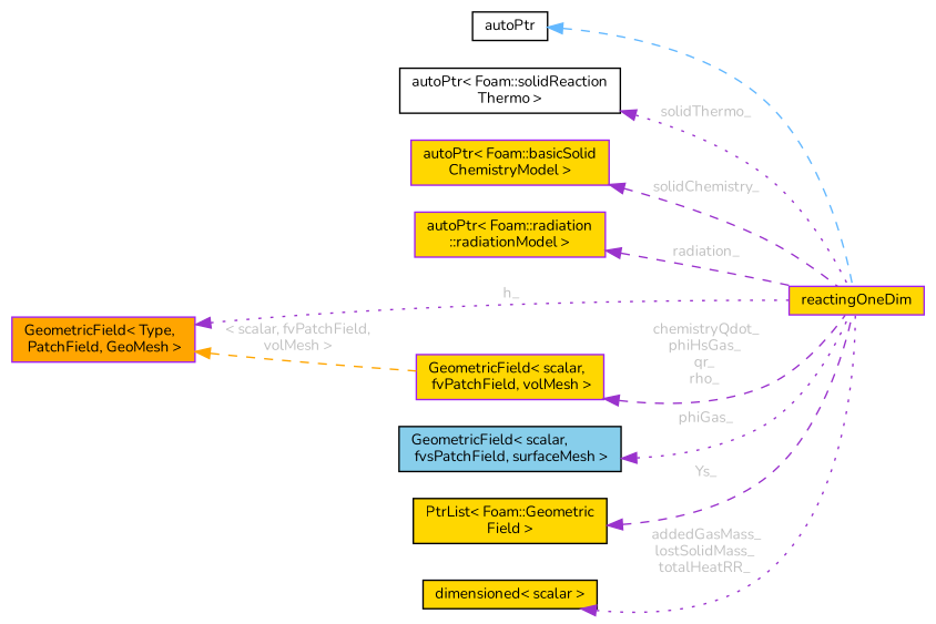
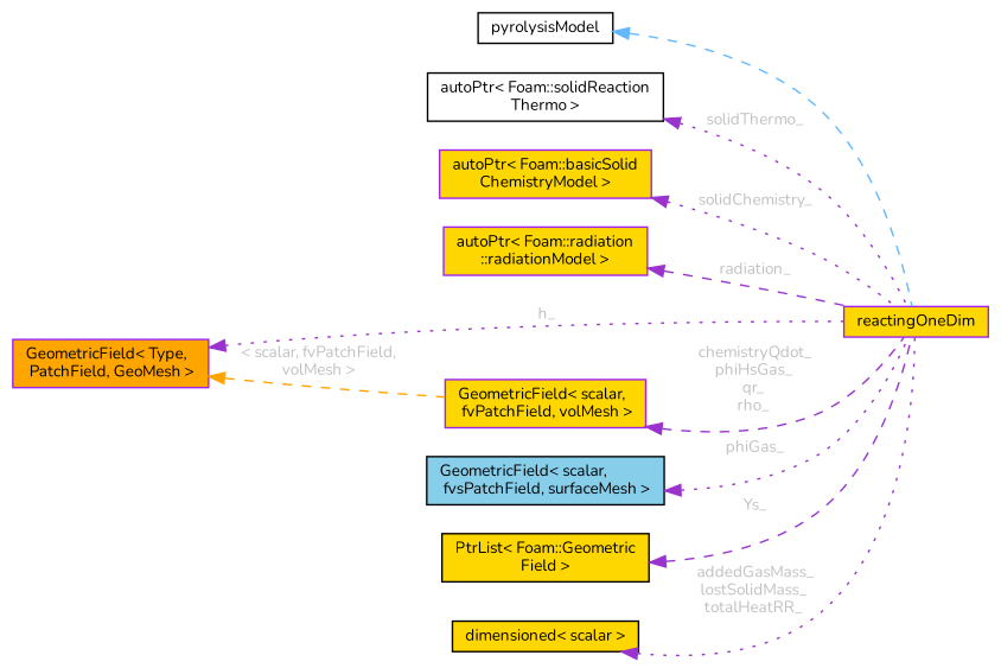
  digraph {
    fontname=Nunito
    rankdir=LR
    node [color=purple fillcolor=gold fontname=Nunito fontsize=10 shape=box style=filled]
    edge [color=darkorchid3 dir=back fontname=Nunito fontsize=10 labelfontname=Helvetica labelfontsize=10 style=dashed fontcolor=grey]
    n1 [fontcolor=black height=0.2 label=reactingOneDim width=0.4]
-   n2 [color=black fillcolor=white height=0.2 label=autoPtr width=0.4]
+   n2 [color=black fillcolor=white height=0.2 label=pyrolysisModel width=0.4]
    n3 [color=black fillcolor=white height=0.2 label="autoPtr\< Foam::solidReaction\lThermo \>" width=0.4]
    n4 [height=0.2 label="autoPtr\< Foam::basicSolid\lChemistryModel \>" width=0.4]
    n5 [height=0.2 label="autoPtr\< Foam::radiation\l::radiationModel \>" width=0.4]
    n6 [height=0.2 label="GeometricField\< scalar,\l fvPatchField, volMesh \>" width=0.4]
    n7 [fillcolor=orange height=0.2 label="GeometricField\< Type,\l PatchField, GeoMesh \>" width=0.4]
    n8 [color=black fillcolor=skyblue height=0.2 label="GeometricField\< scalar,\l fvsPatchField, surfaceMesh \>" width=0.4]
    n9 [color=black height=0.2 label="PtrList\< Foam::Geometric\lField \>" width=0.4]
    n10 [color=black height=0.2 label="dimensioned\< scalar \>" width=0.4]
    n2 -> n1 [color=steelblue1 fontcolor=""]
    n3 -> n1 [label=" solidThermo_" style=dotted]
-   n4 -> n1 [label=" solidChemistry_"]
+   n4 -> n1 [label=" solidChemistry_" style=dotted]
    n5 -> n1 [label=" radiation_"]
    n6 -> n1 [label=" chemistryQdot_\nphiHsGas_\nqr_\nrho_"]
    n7 -> n1 [label=" h_" style=dotted]
    n7 -> n6 [color=orange label=" \< scalar, fvPatchField,\l volMesh \>"]
    n8 -> n1 [label=" phiGas_" style=dotted]
    n9 -> n1 [label=" Ys_"]
    n10 -> n1 [label=" addedGasMass_\nlostSolidMass_\ntotalHeatRR_" style=dotted]
  }
